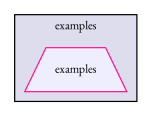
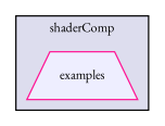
  digraph {
    compound=true
    fontname="EB Garamond"
    n1 [fillcolor="#eeeeff" fontname="EB Garamond" fontsize=10 label=examples pencolor=black shape=trapezium style=filled color=deeppink]
    subgraph cluster_1 {
      bgcolor="#ddddee"
      fontsize=10
-     label=examples
+     label=shaderComp
      pencolor=black
      n1
    }
  }
